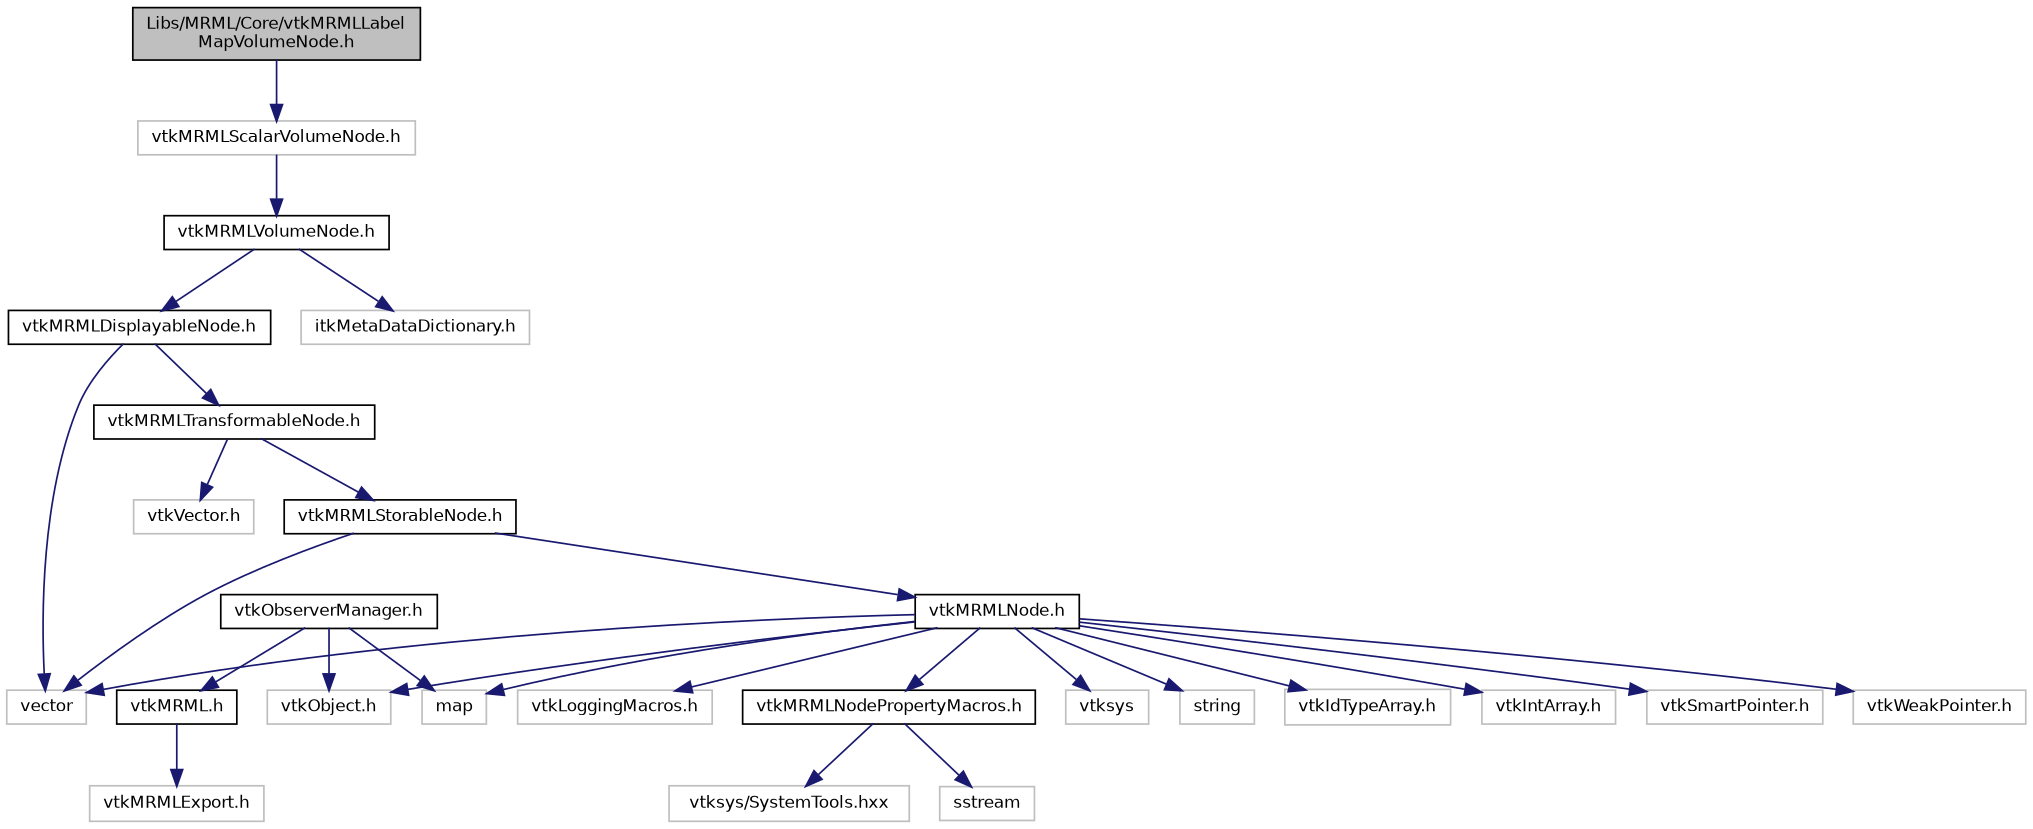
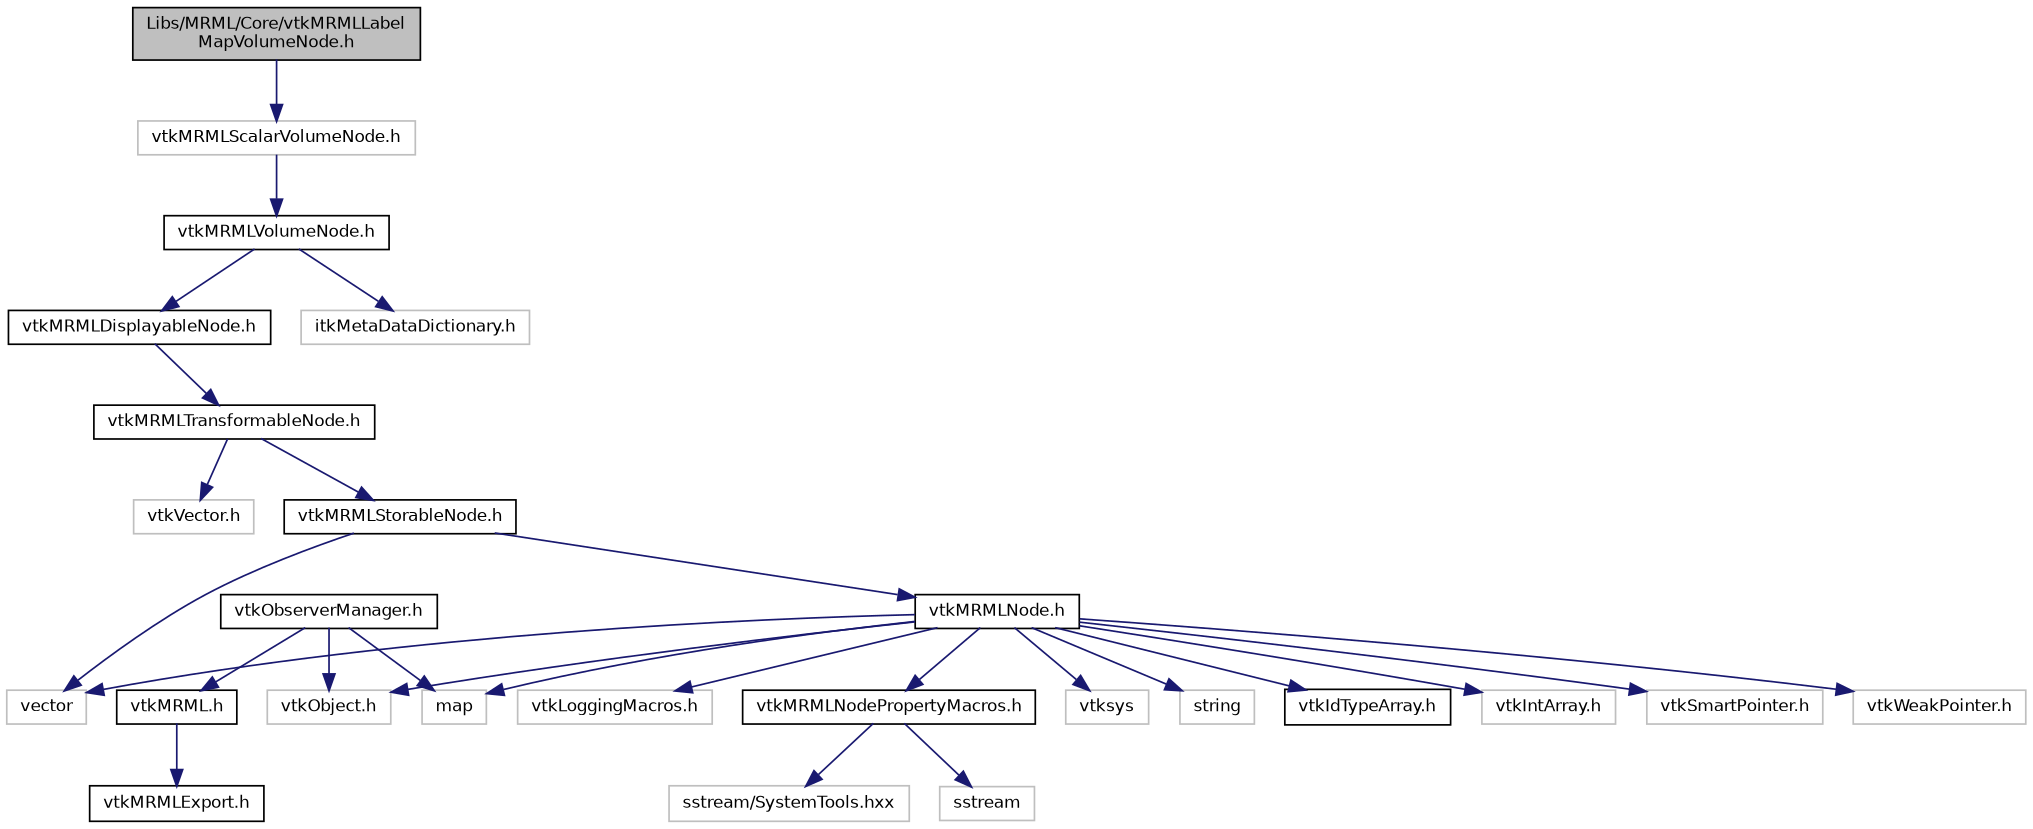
  digraph {
    fontname="DejaVu Sans"
    node [color=grey75 fontname="DejaVu Sans" fontsize=10 shape=record]
    edge [color=midnightblue fontname="DejaVu Sans" fontsize=10 labelfontname=Helvetica labelfontsize=10 style=solid]
    n1 [color=black fillcolor=grey75 fontcolor=black height=0.2 label="Libs/MRML/Core/vtkMRMLLabel\lMapVolumeNode.h" style=filled width=0.4]
    n2 [height=0.2 label="vtkMRMLScalarVolumeNode.h" width=0.4]
    n3 [color=black height=0.2 label="vtkMRMLVolumeNode.h" width=0.4]
    n4 [color=black height=0.2 label="vtkMRMLDisplayableNode.h" width=0.4]
    n5 [height=0.2 label="itkMetaDataDictionary.h" width=0.4]
    n6 [color=black height=0.2 label="vtkMRMLTransformableNode.h" width=0.4]
    n7 [height=0.2 label=vector width=0.4]
    n8 [color=black height=0.2 label="vtkMRMLStorableNode.h" width=0.4]
    n9 [height=0.2 label="vtkVector.h" width=0.4]
    n10 [color=black height=0.2 label="vtkMRMLNode.h" width=0.4]
    n11 [height=0.2 label="vtkObject.h" width=0.4]
    n12 [height=0.2 label=map width=0.4]
-   n13 [height=0.2 label="vtkIdTypeArray.h" width=0.4]
+   n13 [color=black height=0.2 label="vtkIdTypeArray.h" width=0.4]
    n14 [height=0.2 label="vtkIntArray.h" width=0.4]
    n15 [height=0.2 label="vtkSmartPointer.h" width=0.4]
    n16 [height=0.2 label="vtkWeakPointer.h" width=0.4]
    n17 [height=0.2 label="vtkLoggingMacros.h" width=0.4]
    n18 [color=black height=0.2 label="vtkMRMLNodePropertyMacros.h" width=0.4]
    n19 [height=0.2 label=vtksys width=0.4]
    n20 [height=0.2 label=string width=0.4]
    n21 [color=black height=0.2 label="vtkMRML.h" width=0.4]
-   n22 [height=0.2 label="vtkMRMLExport.h" width=0.4]
+   n22 [color=black height=0.2 label="vtkMRMLExport.h" width=0.4]
    n23 [color=black height=0.2 label="vtkObserverManager.h" width=0.4]
    n24 [height=0.2 label=sstream width=0.4]
-   n25 [height=0.2 label="vtksys/SystemTools.hxx" width=0.4]
+   n25 [height=0.2 label="sstream/SystemTools.hxx" width=0.4]
    n1 -> n2
    n2 -> n3
    n3 -> n4
    n3 -> n5
    n4 -> n6
-   n4 -> n7
    n6 -> n8
    n6 -> n9
    n8 -> n7
    n8 -> n10
    n10 -> n7
    n10 -> n11
    n10 -> n12
    n10 -> n13
    n10 -> n14
    n10 -> n15
    n10 -> n16
    n10 -> n17
    n10 -> n18
    n10 -> n19
    n10 -> n20
    n18 -> n24
    n18 -> n25
    n21 -> n22
    n23 -> n11
    n23 -> n12
    n23 -> n21
  }
